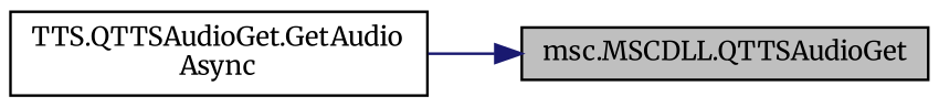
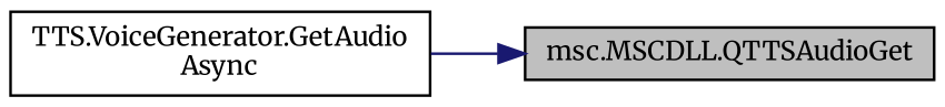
  digraph {
    rankdir=RL
    fontname=Merriweather
    node [color=black fontname=Merriweather fontsize=10 shape=record style=filled]
    n1 [fillcolor=grey75 fontcolor=black height=0.2 label="msc.MSCDLL.QTTSAudioGet" width=0.4]
-   n2 [fillcolor=white height=0.2 label="TTS.QTTSAudioGet.GetAudio\lAsync" width=0.4]
+   n2 [fillcolor=white height=0.2 label="TTS.VoiceGenerator.GetAudio\lAsync" width=0.4]
    n1 -> n2 [color=midnightblue dir=back fontname=Merriweather fontsize=10 labelfontname=Helvetica labelfontsize=10 style=solid]
  }
